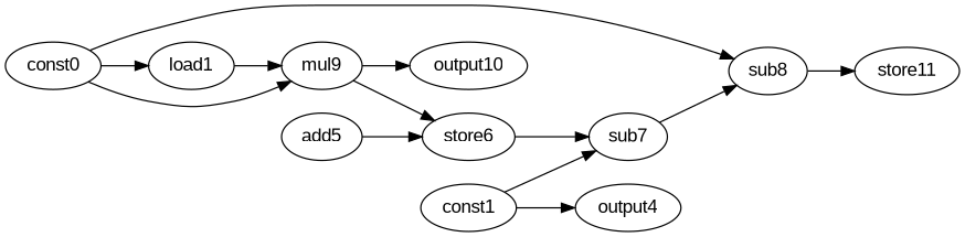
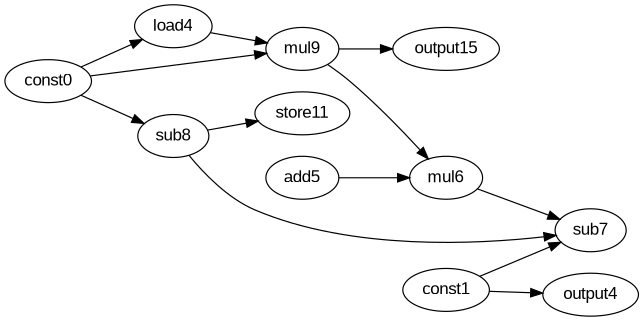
  digraph {
    fontname="Liberation Sans"
    rankdir=LR
    node [fontname="Liberation Sans" opcode=const]
    edge [fontname="Liberation Sans" operand=0]
-   load4 [opcode=load label=load1]
+   load4 [opcode=load]
    const0
    sub8 [opcode=sub]
    mul9 [opcode=mul]
    store11 [opcode=store]
-   mul6 [opcode=mul label=store6]
-   output10 [opcode=output]
+   mul6 [opcode=mul]
+   output10 [opcode=output label=output15]
    n8 [label=output4 opcode=output]
    const1
    sub7 [opcode=sub]
    add5 [opcode=add]
    load4 -> mul9 [operand=1]
    const0 -> load4
    const0 -> sub8
    const0 -> mul9
    sub8 -> store11
    mul9 -> mul6
    mul9 -> output10
    mul6 -> sub7 [operand=1]
    const1 -> n8
    const1 -> sub7
-   sub7 -> sub8 [operand=1]
+   sub8 -> sub7 [operand=1]
    add5 -> mul6 [operand=1]
  }
